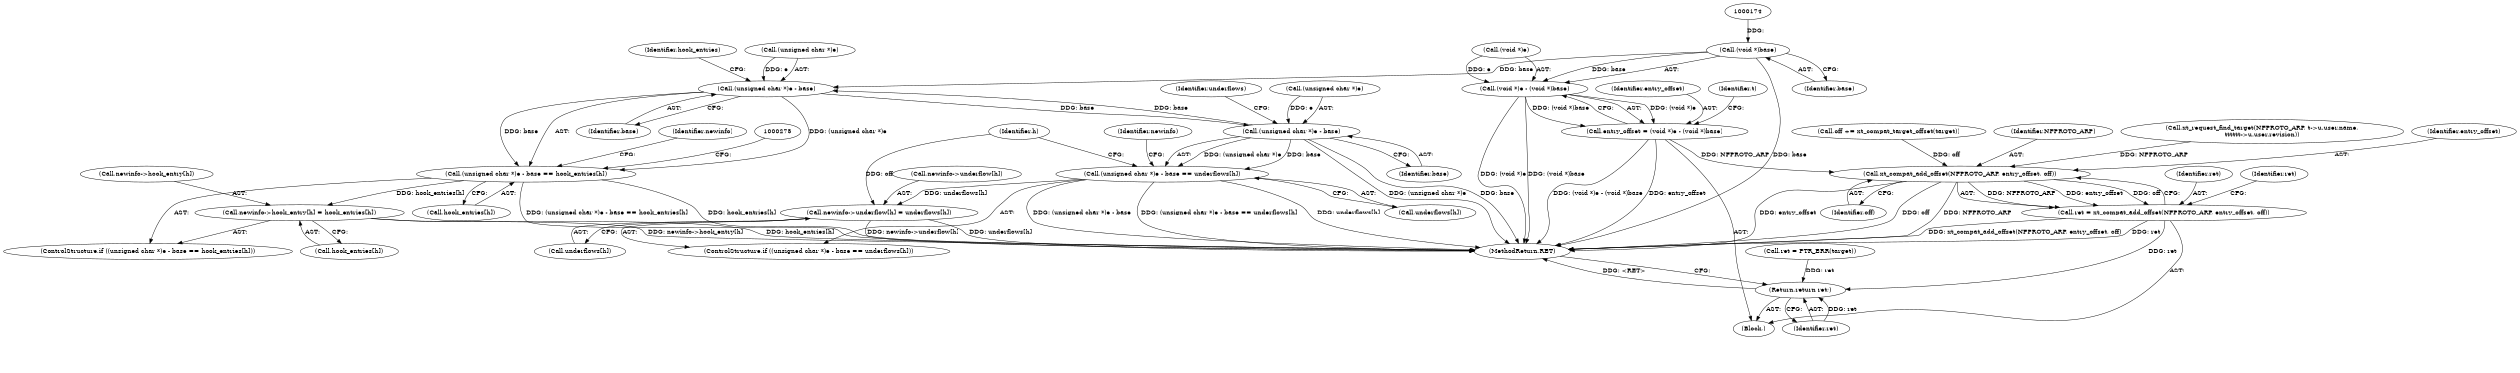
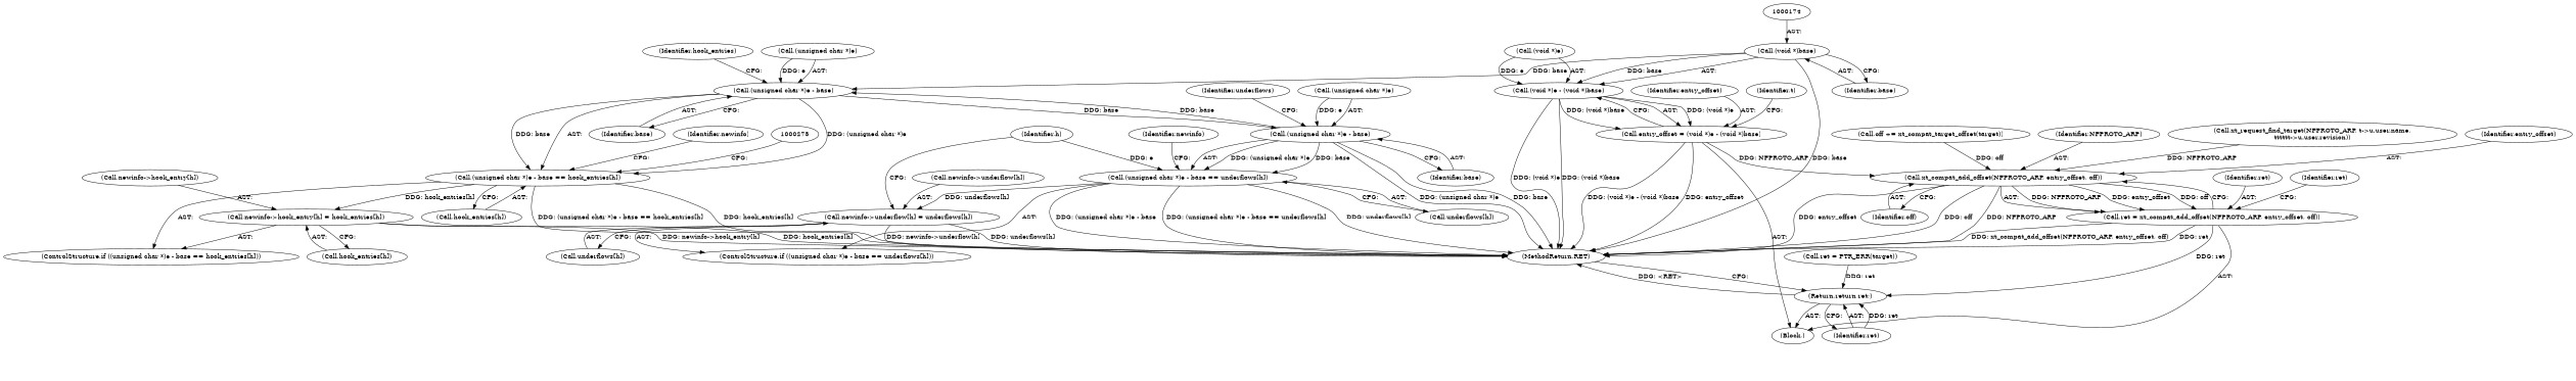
  digraph {
    n1 [label="(Call,(void *)base)"]
    n2 [label="(Call,(void *)e - (void *)base)"]
    n3 [label="(Call,(unsigned char *)e - base)"]
    n4 [label="(Identifier,base)"]
    n5 [label="(MethodReturn,RET)"]
    n6 [label="(Call,entry_offset = (void *)e - (void *)base)"]
    n7 [label="(Call,(unsigned char *)e - base == hook_entries[h])"]
    n8 [label="(Call,(unsigned char *)e - base)"]
    n9 [label="(Identifier,base)"]
    n10 [label="(Return,return ret;)"]
    n11 [label="(Call,xt_compat_add_offset(NFPROTO_ARP, entry_offset, off))"]
    n12 [label="(Block,)"]
    n13 [label="(Call,ret = xt_compat_add_offset(NFPROTO_ARP, entry_offset, off))"]
    n14 [label="(Identifier,off)"]
    n15 [label="(Identifier,ret)"]
    n16 [label="(Call,newinfo->hook_entry[h] = hook_entries[h])"]
    n17 [label="(ControlStructure,if ((unsigned char *)e - base == hook_entries[h]))"]
    n18 [label="(Call,hook_entries[h])"]
    n19 [label="(Call,(unsigned char *)e - base == underflows[h])"]
    n20 [label="(Identifier,base)"]
    n21 [label="(Call,hook_entries[h])"]
    n22 [label="(Call,newinfo->underflow[h] = underflows[h])"]
    n23 [label="(Call,underflows[h])"]
    n24 [label="(ControlStructure,if ((unsigned char *)e - base == underflows[h]))"]
    n25 [label="(Call,underflows[h])"]
    n26 [label="(Identifier,ret)"]
    n27 [label="(Identifier,newinfo)"]
    n28 [label="(Identifier,h)"]
    n29 [label="(Call,ret = PTR_ERR(target))"]
    n30 [label="(Identifier,t)"]
    n31 [label="(Call,newinfo->underflow[h])"]
    n32 [label="(Call,xt_request_find_target(NFPROTO_ARP, t->u.user.name,\n\t\t\t\t\tt->u.user.revision))"]
    n33 [label="(Call,(void *)e)"]
    n34 [label="(Call,(unsigned char *)e)"]
    n35 [label="(Identifier,newinfo)"]
    n36 [label="(Identifier,hook_entries)"]
    n37 [label="(Call,newinfo->hook_entry[h])"]
    n38 [label="(Identifier,underflows)"]
    n39 [label="(Identifier,entry_offset)"]
    n40 [label="(Call,off += xt_compat_target_offset(target))"]
    n41 [label="(Identifier,ret)"]
    n42 [label="(Identifier,NFPROTO_ARP)"]
    n43 [label="(Identifier,entry_offset)"]
    n44 [label="(Call,(unsigned char *)e)"]
    1000174
    1000275
    n1 -> n2 [label="AST: "]
    n1 -> n2 [label="DDG: base"]
    n1 -> n3 [label="DDG: base"]
    n1 -> n4 [label="CFG: "]
    n1 -> n5 [label="DDG: base"]
    n2 -> n5 [label="DDG: (void *)base"]
    n2 -> n5 [label="DDG: (void *)e"]
    n2 -> n6 [label="AST: "]
    n2 -> n6 [label="DDG: (void *)e"]
    n2 -> n6 [label="DDG: (void *)base"]
    n3 -> n7 [label="AST: "]
    n3 -> n7 [label="DDG: (unsigned char *)e"]
    n3 -> n7 [label="DDG: base"]
    n3 -> n8 [label="DDG: base"]
    n3 -> n9 [label="CFG: "]
    n4 -> n1 [label="AST: "]
    n5 -> n10 [label="CFG: "]
    n6 -> n2 [label="CFG: "]
    n6 -> n5 [label="DDG: entry_offset"]
    n6 -> n5 [label="DDG: (void *)e - (void *)base"]
    n6 -> n11 [label="DDG: NFPROTO_ARP"]
    n6 -> n12 [label="AST: "]
    n7 -> n5 [label="DDG: hook_entries[h]"]
    n7 -> n5 [label="DDG: (unsigned char *)e - base == hook_entries[h]"]
    n7 -> n16 [label="DDG: hook_entries[h]"]
    n7 -> n17 [label="AST: "]
    n7 -> n18 [label="CFG: "]
    n8 -> n3 [label="DDG: base"]
    n8 -> n5 [label="DDG: (unsigned char *)e"]
    n8 -> n5 [label="DDG: base"]
    n8 -> n19 [label="AST: "]
    n8 -> n19 [label="DDG: (unsigned char *)e"]
    n8 -> n19 [label="DDG: base"]
    n8 -> n20 [label="CFG: "]
    n9 -> n3 [label="AST: "]
    n10 -> n5 [label="DDG: <RET>"]
    n10 -> n12 [label="AST: "]
    n10 -> n15 [label="CFG: "]
    n11 -> n5 [label="DDG: entry_offset"]
    n11 -> n5 [label="DDG: NFPROTO_ARP"]
    n11 -> n5 [label="DDG: off"]
    n11 -> n13 [label="AST: "]
    n11 -> n13 [label="DDG: NFPROTO_ARP"]
    n11 -> n13 [label="DDG: entry_offset"]
    n11 -> n13 [label="DDG: off"]
    n11 -> n14 [label="CFG: "]
    n13 -> n5 [label="DDG: xt_compat_add_offset(NFPROTO_ARP, entry_offset, off)"]
    n13 -> n5 [label="DDG: ret"]
    n13 -> n10 [label="DDG: ret"]
    n13 -> n11 [label="CFG: "]
    n13 -> n12 [label="AST: "]
    n14 -> n11 [label="AST: "]
    n15 -> n10 [label="AST: "]
    n15 -> n10 [label="DDG: ret"]
    n16 -> n5 [label="DDG: hook_entries[h]"]
    n16 -> n5 [label="DDG: newinfo->hook_entry[h]"]
    n16 -> n17 [label="AST: "]
    n16 -> n21 [label="CFG: "]
    n18 -> n7 [label="AST: "]
    n19 -> n5 [label="DDG: underflows[h]"]
    n19 -> n5 [label="DDG: (unsigned char *)e - base"]
    n19 -> n5 [label="DDG: (unsigned char *)e - base == underflows[h]"]
    n19 -> n22 [label="DDG: underflows[h]"]
    n19 -> n23 [label="CFG: "]
    n19 -> n24 [label="AST: "]
    n20 -> n8 [label="AST: "]
    n21 -> n16 [label="AST: "]
    n22 -> n5 [label="DDG: newinfo->underflow[h]"]
    n22 -> n5 [label="DDG: underflows[h]"]
    n22 -> n24 [label="AST: "]
    n22 -> n25 [label="CFG: "]
    n23 -> n19 [label="AST: "]
    n25 -> n22 [label="AST: "]
    n26 -> n13 [label="AST: "]
    n27 -> n7 [label="CFG: "]
-   n28 -> n19 [label="CFG: "]
-   n28 -> n22 [label="DDG: off"]
+   n28 -> n19 [label="DDG: e"]
+   n28 -> n22 [label="CFG: "]
    n29 -> n10 [label="DDG: ret"]
    n30 -> n6 [label="CFG: "]
    n31 -> n22 [label="AST: "]
    n32 -> n11 [label="DDG: NFPROTO_ARP"]
    n33 -> n2 [label="AST: "]
    n33 -> n2 [label="DDG: e"]
    n34 -> n3 [label="AST: "]
    n34 -> n3 [label="DDG: e"]
    n35 -> n19 [label="CFG: "]
    n36 -> n3 [label="CFG: "]
    n37 -> n16 [label="AST: "]
    n38 -> n8 [label="CFG: "]
    n39 -> n11 [label="AST: "]
    n40 -> n11 [label="DDG: off"]
    n41 -> n13 [label="CFG: "]
    n42 -> n11 [label="AST: "]
    n43 -> n6 [label="AST: "]
    n44 -> n8 [label="AST: "]
    n44 -> n8 [label="DDG: e"]
-   1000174 -> n1 [label="DDG: "]
+   1000174 -> n1 [label="AST: "]
    1000275 -> n7 [label="CFG: "]
  }
